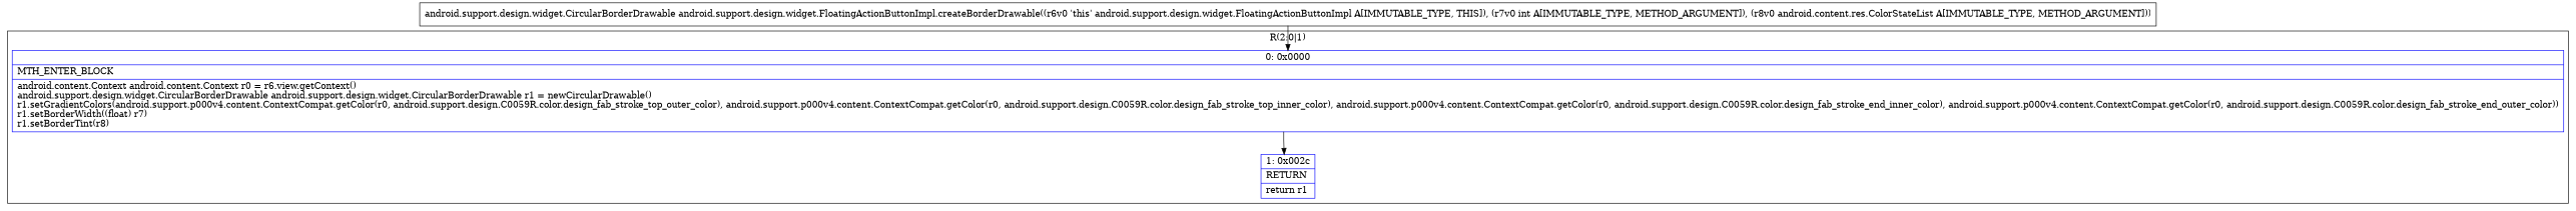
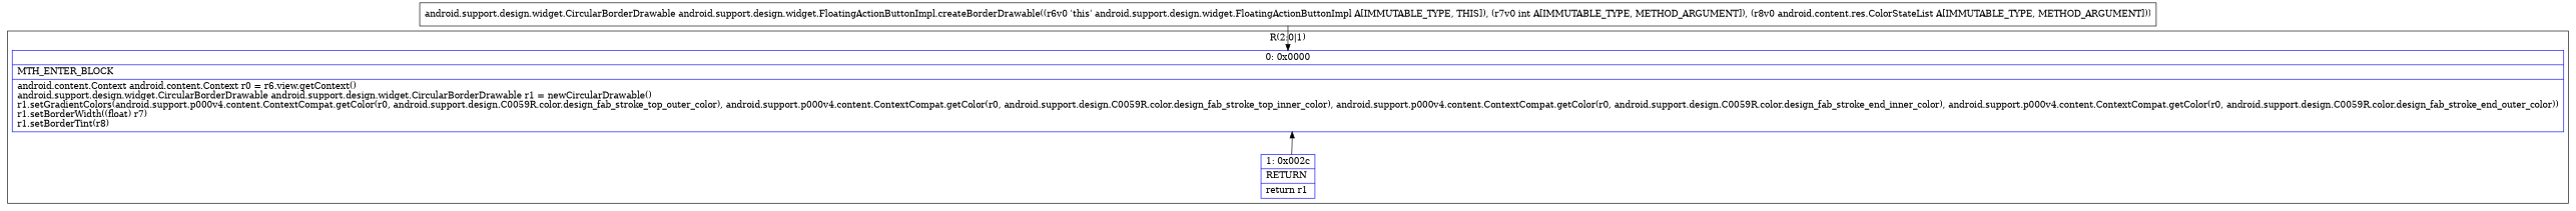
  digraph {
    node [color=blue shape=record]
    n1 [label="{0\:\ 0x0000|MTH_ENTER_BLOCK\l|android.content.Context android.content.Context r0 = r6.view.getContext()\landroid.support.design.widget.CircularBorderDrawable android.support.design.widget.CircularBorderDrawable r1 = newCircularDrawable()\lr1.setGradientColors(android.support.p000v4.content.ContextCompat.getColor(r0, android.support.design.C0059R.color.design_fab_stroke_top_outer_color), android.support.p000v4.content.ContextCompat.getColor(r0, android.support.design.C0059R.color.design_fab_stroke_top_inner_color), android.support.p000v4.content.ContextCompat.getColor(r0, android.support.design.C0059R.color.design_fab_stroke_end_inner_color), android.support.p000v4.content.ContextCompat.getColor(r0, android.support.design.C0059R.color.design_fab_stroke_end_outer_color))\lr1.setBorderWidth((float) r7)\lr1.setBorderTint(r8)\l}"]
    n2 [label="{1\:\ 0x002c|RETURN\l|return r1\l}"]
    n3 [label="{android.support.design.widget.CircularBorderDrawable android.support.design.widget.FloatingActionButtonImpl.createBorderDrawable((r6v0 'this' android.support.design.widget.FloatingActionButtonImpl A[IMMUTABLE_TYPE, THIS]), (r7v0 int A[IMMUTABLE_TYPE, METHOD_ARGUMENT]), (r8v0 android.content.res.ColorStateList A[IMMUTABLE_TYPE, METHOD_ARGUMENT])) }" color=""]
    subgraph cluster_1 {
      label="R(2:0|1)"
      n1
      n2
    }
-   n1 -> n2
+   n2 -> n1
    n3 -> n1
  }
